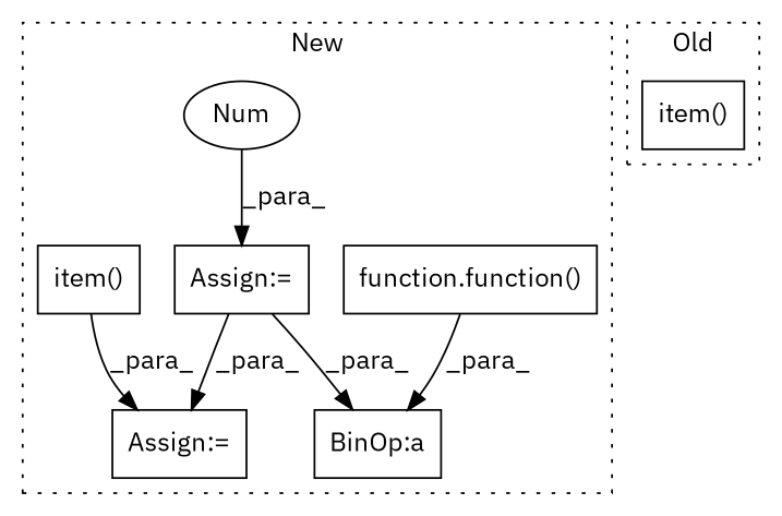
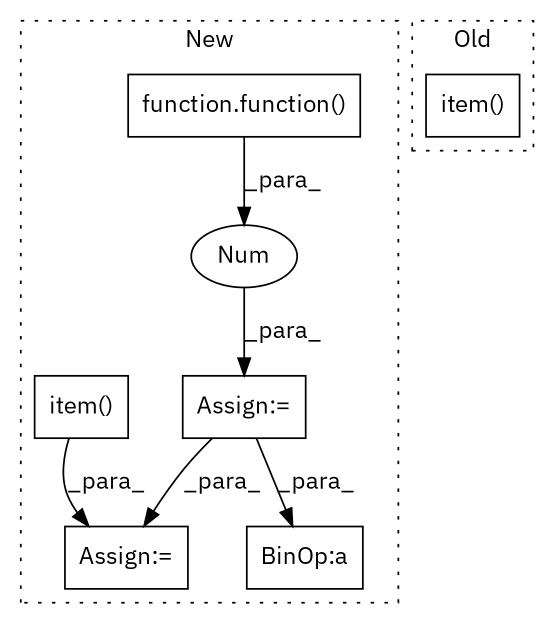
  digraph {
    fontname="IBM Plex Sans"
    node [a=75 fontname="IBM Plex Sans" l=3 shape=box]
    edge [fontname="IBM Plex Sans"]
    n1 [l="4,1" label="function.function()" s="10397,10422"]
    n2 [a=82 label="BinOp:a" s=10394]
    n3 [a=68 label="Assign:=" s=8020]
    n4 [a=68 l=4 label="Assign:=" s=9106]
    n5 [a=76 l=1 label=Num s=8023 shape=ellipse]
    n6 [l=17 label="item()" s=9110]
    n7 [l=13 label="item()" s=8894]
    subgraph cluster_1 {
      label=New
      style=dotted
      n1
      n2
      n3
      n4
      n5
      n6
    }
    subgraph cluster_2 {
      label=Old
      style=dotted
      n7
    }
-   n1 -> n2 [label=_para_]
+   n1 -> n5 [label=_para_]
    n3 -> n2 [label=_para_]
    n3 -> n4 [label=_para_]
    n5 -> n3 [label=_para_]
    n6 -> n4 [label=_para_]
  }
